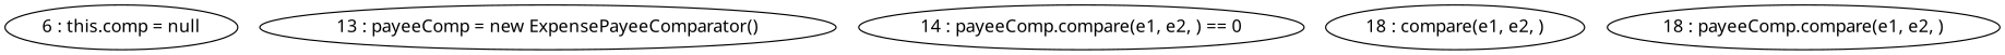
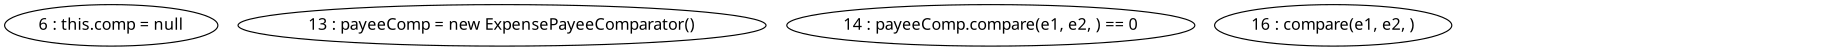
  digraph {
    fontname="Noto Sans"
    node [fontname="Noto Sans"]
    "6 : this.comp = null"
    "13 : payeeComp = new ExpensePayeeComparator()"
    "14 : payeeComp.compare(e1, e2, ) == 0"
-   "16 : compare(e1, e2, )" [label="18 : compare(e1, e2, )"]
-   "18 : payeeComp.compare(e1, e2, )"
+   "16 : compare(e1, e2, )"
  }
